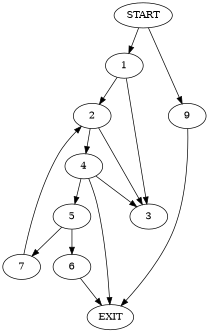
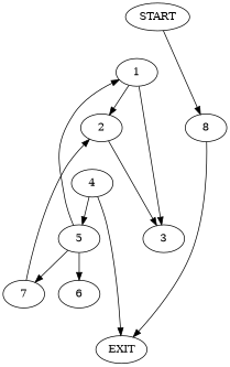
  digraph {
    n1 [label=START]
    1
-   8 [label=9]
+   8
    2
    3
    n6 [label=EXIT]
    4
    5
    6
    7
-   n1 -> 1
+   5 -> 1
    n1 -> 8
    1 -> 2
    1 -> 3
    8 -> n6
    2 -> 3
-   2 -> 4
-   4 -> 3
    4 -> n6
    4 -> 5
    5 -> 6
    5 -> 7
-   6 -> n6
    7 -> 2
  }
